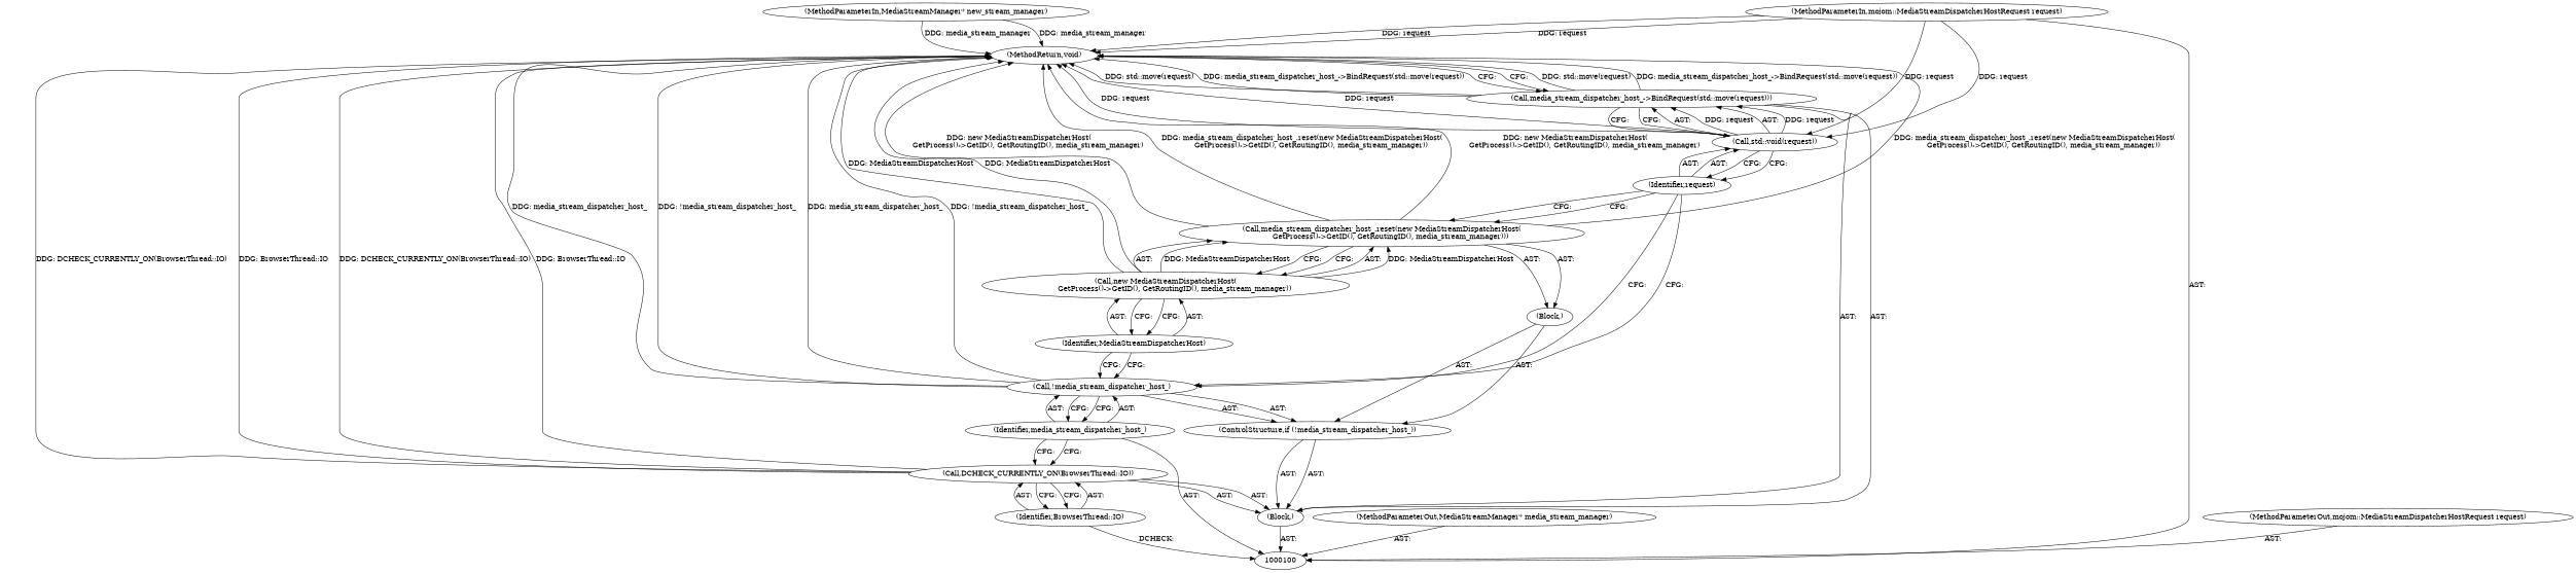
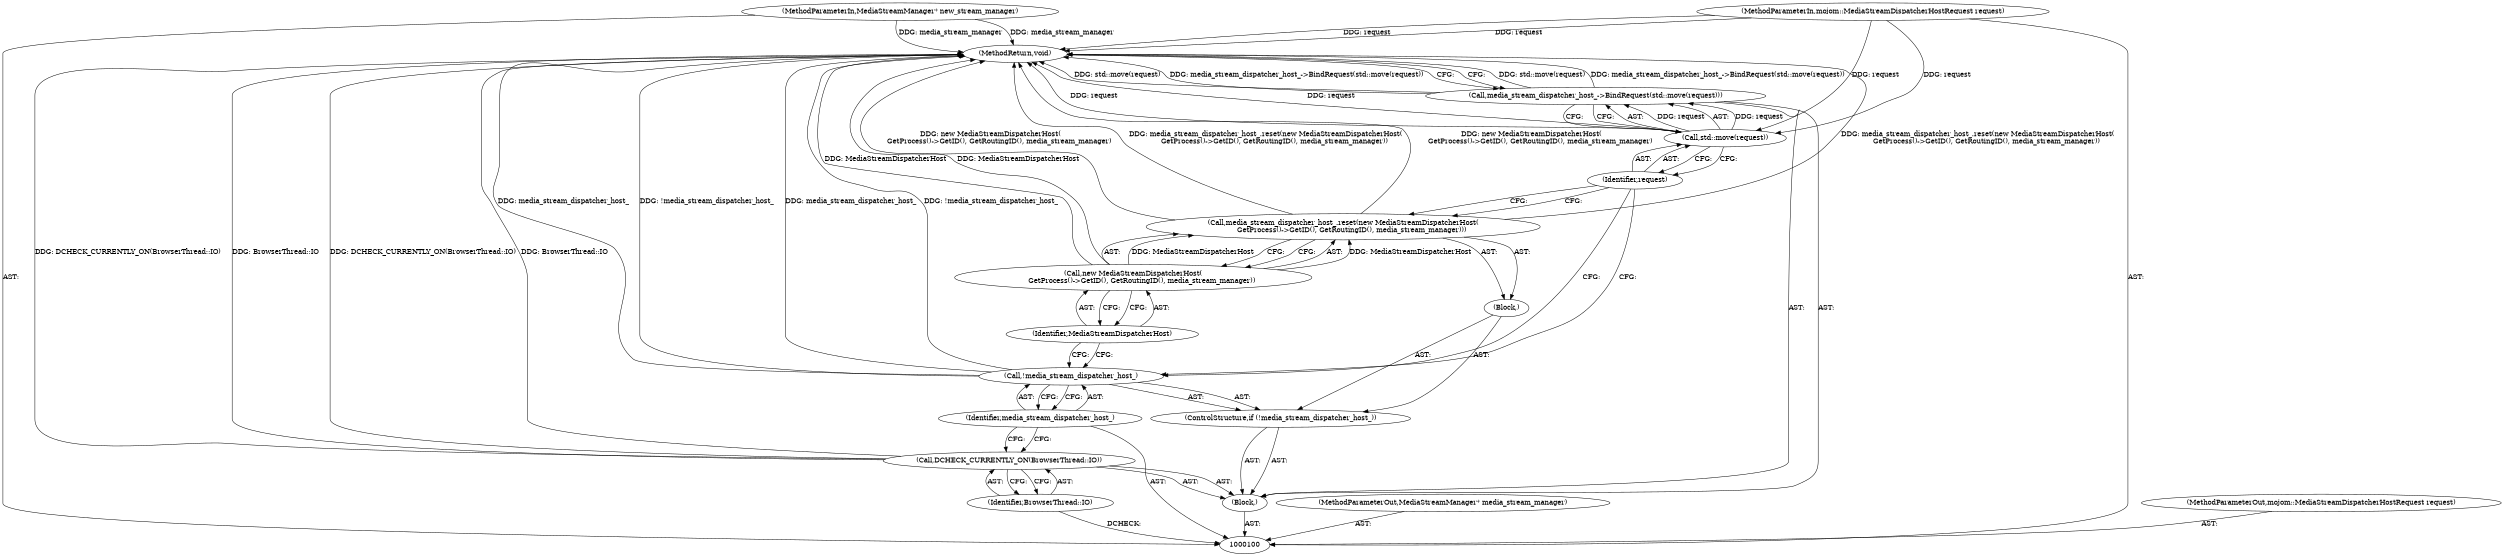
  digraph {
    n1 [label="(MethodReturn,void)"]
    n2 [label="(Call,media_stream_dispatcher_host_->BindRequest(std::move(request)))"]
-   n3 [label="(Call,std::void(request))"]
+   n3 [label="(Call,std::move(request))"]
    n4 [label="(Block,)"]
    n5 [label="(MethodParameterIn,MediaStreamManager* new_stream_manager)"]
    1000100
    n7 [label="(MethodParameterOut,MediaStreamManager* media_stream_manager)"]
    n8 [label="(MethodParameterIn,mojom::MediaStreamDispatcherHostRequest request)"]
    n9 [label="(Identifier,request)"]
    n10 [label="(MethodParameterOut,mojom::MediaStreamDispatcherHostRequest request)"]
    n11 [label="(Call,DCHECK_CURRENTLY_ON(BrowserThread::IO))"]
    n12 [label="(Identifier,BrowserThread::IO)"]
    n13 [label="(ControlStructure,if (!media_stream_dispatcher_host_))"]
    n14 [label="(Block,)"]
    n15 [label="(Call,!media_stream_dispatcher_host_)"]
    n16 [label="(Identifier,media_stream_dispatcher_host_)"]
    n17 [label="(Call,media_stream_dispatcher_host_.reset(new MediaStreamDispatcherHost(\n        GetProcess()->GetID(), GetRoutingID(), media_stream_manager)))"]
    n18 [label="(Call,new MediaStreamDispatcherHost(\n        GetProcess()->GetID(), GetRoutingID(), media_stream_manager))"]
    n19 [label="(Identifier,MediaStreamDispatcherHost)"]
    n1 -> n2 [label="CFG: "]
    n1 -> n2 [label="CFG: "]
    n2 -> n1 [label="DDG: std::move(request)"]
    n2 -> n1 [label="DDG: media_stream_dispatcher_host_->BindRequest(std::move(request))"]
    n2 -> n1 [label="DDG: std::move(request)"]
    n2 -> n1 [label="DDG: media_stream_dispatcher_host_->BindRequest(std::move(request))"]
    n2 -> n3 [label="CFG: "]
    n2 -> n3 [label="CFG: "]
    n2 -> n4 [label="AST: "]
    n2 -> n4 [label="AST: "]
    n3 -> n1 [label="DDG: request"]
    n3 -> n1 [label="DDG: request"]
    n3 -> n2 [label="AST: "]
    n3 -> n2 [label="DDG: request"]
    n3 -> n2 [label="AST: "]
    n3 -> n2 [label="DDG: request"]
    n3 -> n9 [label="CFG: "]
    n3 -> n9 [label="CFG: "]
    n4 -> 1000100 [label="AST: "]
    n5 -> n1 [label="DDG: media_stream_manager"]
    n5 -> n1 [label="DDG: media_stream_manager"]
+   n5 -> 1000100 [label="AST: "]
    n7 -> 1000100 [label="AST: "]
    n8 -> n1 [label="DDG: request"]
    n8 -> n1 [label="DDG: request"]
    n8 -> n3 [label="DDG: request"]
    n8 -> n3 [label="DDG: request"]
    n8 -> 1000100 [label="AST: "]
    n9 -> n3 [label="AST: "]
    n9 -> n3 [label="AST: "]
    n9 -> n15 [label="CFG: "]
    n9 -> n15 [label="CFG: "]
    n9 -> n17 [label="CFG: "]
    n9 -> n17 [label="CFG: "]
    n10 -> 1000100 [label="AST: "]
    n11 -> n1 [label="DDG: DCHECK_CURRENTLY_ON(BrowserThread::IO)"]
    n11 -> n1 [label="DDG: BrowserThread::IO"]
    n11 -> n1 [label="DDG: DCHECK_CURRENTLY_ON(BrowserThread::IO)"]
    n11 -> n1 [label="DDG: BrowserThread::IO"]
    n11 -> n4 [label="AST: "]
    n11 -> n4 [label="AST: "]
    n11 -> n12 [label="CFG: "]
    n11 -> n12 [label="CFG: "]
    n12 -> 1000100 [label="DCHECK: "]
    n12 -> n11 [label="AST: "]
    n12 -> n11 [label="AST: "]
    n13 -> n4 [label="AST: "]
    n13 -> n4 [label="AST: "]
    n14 -> n13 [label="AST: "]
    n14 -> n13 [label="AST: "]
    n15 -> n1 [label="DDG: media_stream_dispatcher_host_"]
    n15 -> n1 [label="DDG: !media_stream_dispatcher_host_"]
    n15 -> n1 [label="DDG: media_stream_dispatcher_host_"]
    n15 -> n1 [label="DDG: !media_stream_dispatcher_host_"]
    n15 -> n13 [label="AST: "]
    n15 -> n13 [label="AST: "]
    n15 -> n16 [label="CFG: "]
    n15 -> n16 [label="CFG: "]
    n16 -> 1000100 [label="AST: "]
    n16 -> n11 [label="CFG: "]
    n16 -> n11 [label="CFG: "]
    n16 -> n15 [label="AST: "]
    n16 -> n15 [label="AST: "]
    n17 -> n1 [label="DDG: new MediaStreamDispatcherHost(\n        GetProcess()->GetID(), GetRoutingID(), media_stream_manager)"]
    n17 -> n1 [label="DDG: media_stream_dispatcher_host_.reset(new MediaStreamDispatcherHost(\n        GetProcess()->GetID(), GetRoutingID(), media_stream_manager))"]
    n17 -> n1 [label="DDG: new MediaStreamDispatcherHost(\n        GetProcess()->GetID(), GetRoutingID(), media_stream_manager)"]
    n17 -> n1 [label="DDG: media_stream_dispatcher_host_.reset(new MediaStreamDispatcherHost(\n        GetProcess()->GetID(), GetRoutingID(), media_stream_manager))"]
    n17 -> n14 [label="AST: "]
    n17 -> n14 [label="AST: "]
    n17 -> n18 [label="CFG: "]
    n17 -> n18 [label="CFG: "]
    n18 -> n1 [label="DDG: MediaStreamDispatcherHost"]
    n18 -> n1 [label="DDG: MediaStreamDispatcherHost"]
    n18 -> n17 [label="AST: "]
    n18 -> n17 [label="DDG: MediaStreamDispatcherHost"]
    n18 -> n17 [label="AST: "]
    n18 -> n17 [label="DDG: MediaStreamDispatcherHost"]
    n18 -> n19 [label="CFG: "]
    n18 -> n19 [label="CFG: "]
    n19 -> n15 [label="CFG: "]
    n19 -> n15 [label="CFG: "]
    n19 -> n18 [label="AST: "]
    n19 -> n18 [label="AST: "]
  }
